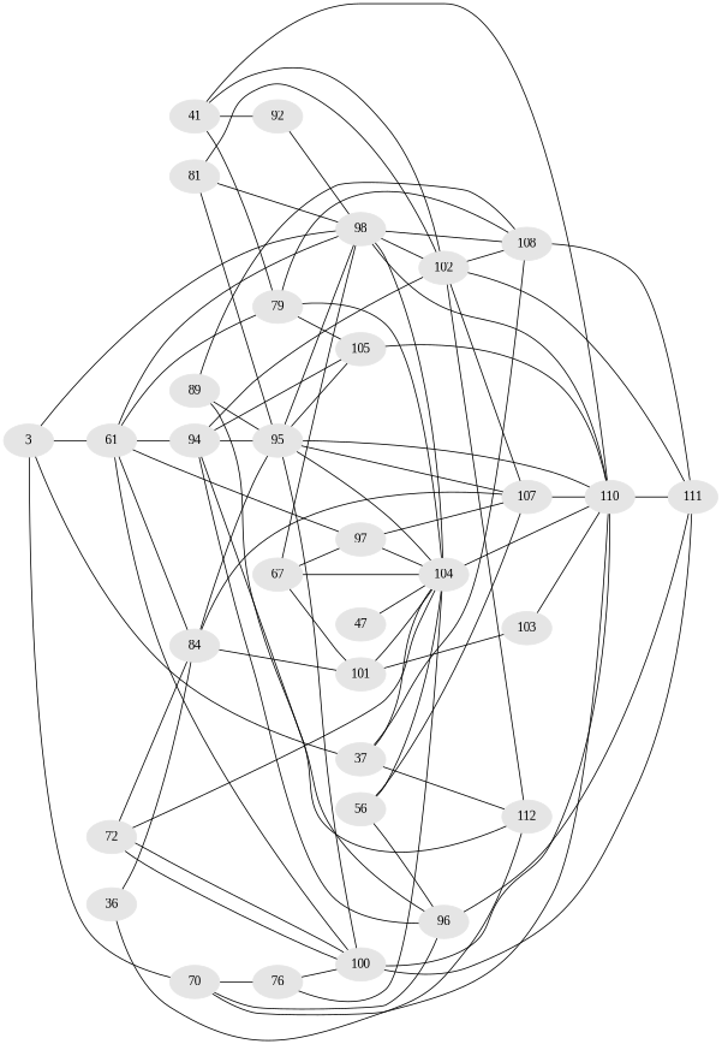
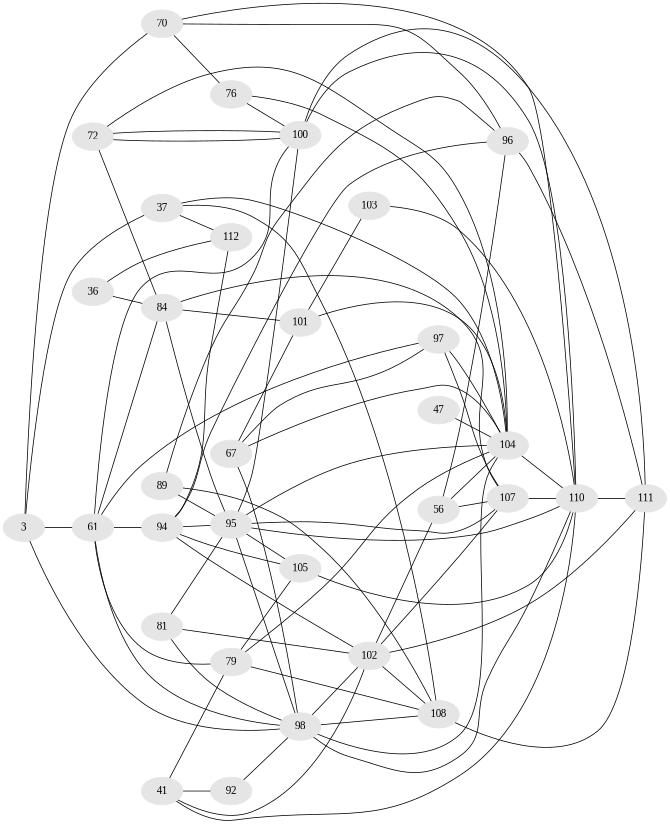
  graph {
    fontname="Liberation Serif"
    rankdir=LR
    node [color=gray90 fontname="Liberation Serif" style=filled]
    edge [fontname="Liberation Serif"]
    3 [super="+2"]
    37
    61 [super="+51+29+58"]
    70
    98 [super="+7+6+12+44+13+49+66"]
    112 [super="+65"]
    104 [super="+32+82+48+62+91"]
    108 [super="+106"]
    84 [super="+83"]
    79 [super="+16"]
    94 [super="+55+52+86"]
    97 [super="+90"]
    100 [super="+69"]
    110 [super="+74+35+87"]
    96 [super="+45+54"]
    76
    102 [super="+85"]
    36 [super="+33"]
    107 [super="+38+99"]
    101 [super="+26"]
    95 [super="+71+80+19"]
    111 [super="+22+109+93"]
    41 [super="+4"]
    92
    105 [super="+53+31"]
    47
    56
    67
    103
    72
    81
    89
    3 -- 37 [weight=2]
    3 -- 61
    3 -- 70
    3 -- 98 [weight=3]
    37 -- 112 [weight=2]
    37 -- 104 [weight=2]
    37 -- 108
    61 -- 98
    61 -- 84
    61 -- 79 [weight=2]
    61 -- 94 [weight=2]
    61 -- 97
    61 -- 100
    70 -- 110
    70 -- 96
    70 -- 76
    98 -- 104
    98 -- 108
    98 -- 110 [weight=4]
    98 -- 102 [weight=4]
    104 -- 110 [weight=7]
    108 -- 111 [weight=4]
    84 -- 107 [weight=2]
    84 -- 101
    84 -- 95
    79 -- 104 [weight=3]
    79 -- 108 [weight=2]
    79 -- 105
    94 -- 112
    94 -- 96
    94 -- 102
    94 -- 95 [weight=2]
    94 -- 105 [weight=2]
    97 -- 104
    97 -- 107 [weight=3]
    100 -- 110
    100 -- 111
    110 -- 111 [weight=5]
    96 -- 111 [weight=3]
    76 -- 104
    76 -- 100 [weight=2]
-   102 -- 112
+   102 -- 56
    102 -- 108 [weight=2]
    102 -- 107 [weight=3]
    102 -- 111 [weight=2]
    36 -- 112 [weight=2]
    36 -- 84 [weight=2]
    107 -- 110 [weight=2]
    101 -- 104 [weight=2]
    101 -- 103
    95 -- 98
    95 -- 104 [weight=4]
    95 -- 100
    95 -- 110
    95 -- 107
    95 -- 105
    41 -- 79 [weight=2]
    41 -- 110
    41 -- 102
    41 -- 92
    92 -- 98
    105 -- 110 [weight=2]
    47 -- 104 [weight=2]
    56 -- 104 [weight=2]
    56 -- 96
    56 -- 107
    67 -- 98 [weight=3]
    67 -- 104
    67 -- 97
    67 -- 101 [weight=2]
    103 -- 110
    72 -- 104 [weight=2]
    72 -- 84
    72 -- 100 [weight=2]
    72 -- 100
    81 -- 98
    81 -- 102 [weight=2]
    81 -- 95
    89 -- 108
    89 -- 96
    89 -- 95
  }
